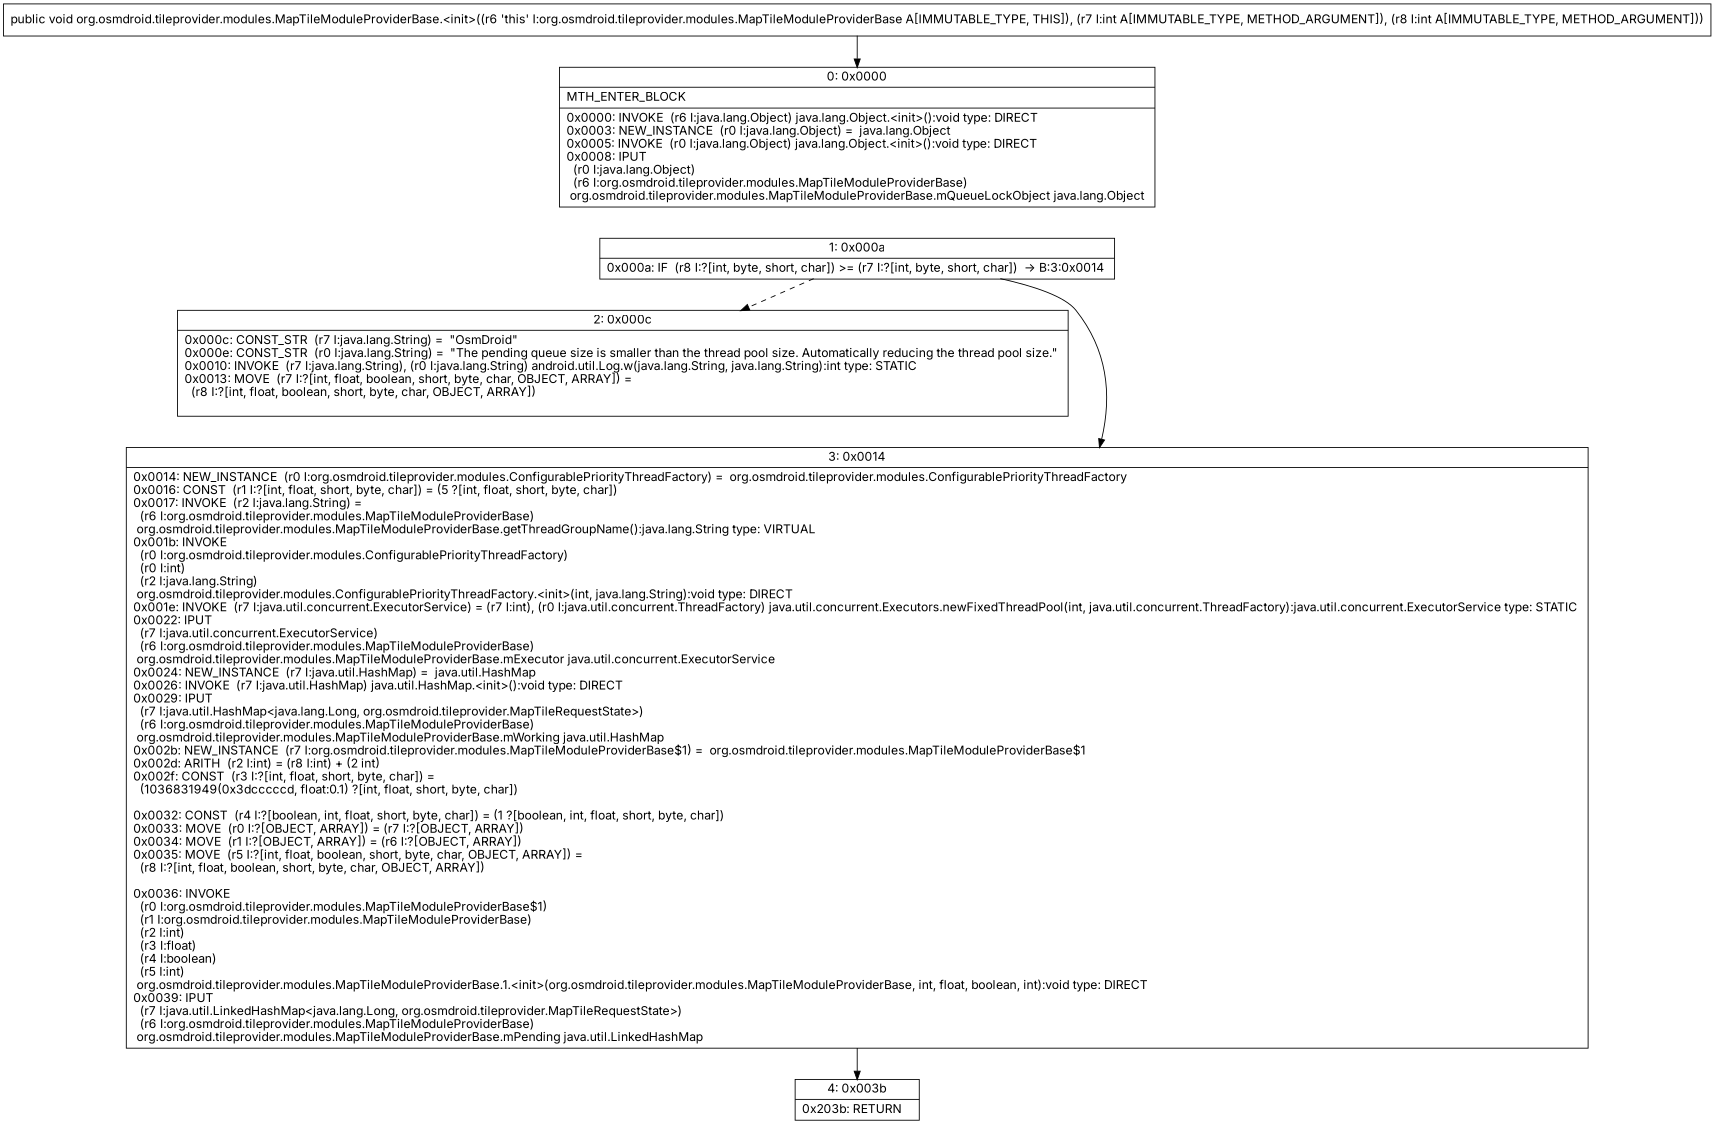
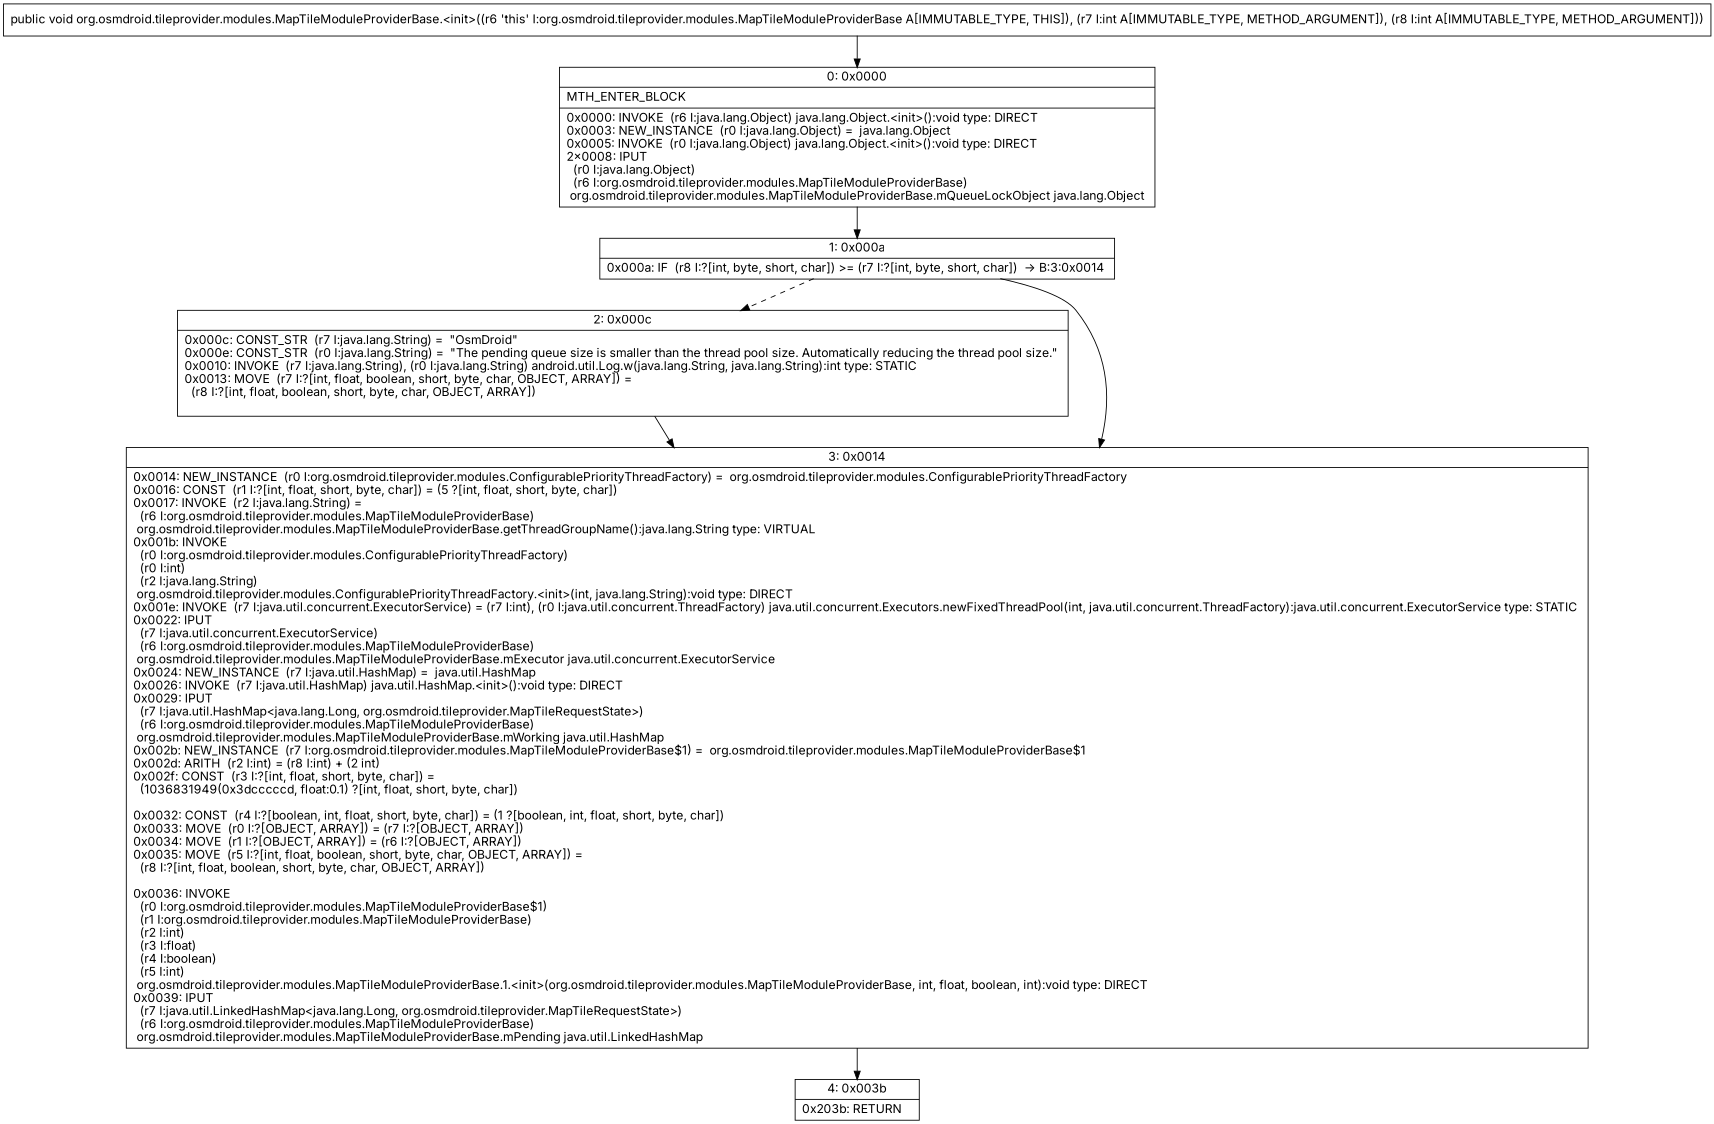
  digraph {
    fontname=Inter
    node [fontname=Inter shape=record]
    edge [fontname=Inter]
-   n1 [label="{0\:\ 0x0000|MTH_ENTER_BLOCK\l|0x0000: INVOKE  (r6 I:java.lang.Object) java.lang.Object.\<init\>():void type: DIRECT \l0x0003: NEW_INSTANCE  (r0 I:java.lang.Object) =  java.lang.Object \l0x0005: INVOKE  (r0 I:java.lang.Object) java.lang.Object.\<init\>():void type: DIRECT \l0x0008: IPUT  \l  (r0 I:java.lang.Object)\l  (r6 I:org.osmdroid.tileprovider.modules.MapTileModuleProviderBase)\l org.osmdroid.tileprovider.modules.MapTileModuleProviderBase.mQueueLockObject java.lang.Object \l}"]
+   n1 [label="{0\:\ 0x0000|MTH_ENTER_BLOCK\l|0x0000: INVOKE  (r6 I:java.lang.Object) java.lang.Object.\<init\>():void type: DIRECT \l0x0003: NEW_INSTANCE  (r0 I:java.lang.Object) =  java.lang.Object \l0x0005: INVOKE  (r0 I:java.lang.Object) java.lang.Object.\<init\>():void type: DIRECT \l2x0008: IPUT  \l  (r0 I:java.lang.Object)\l  (r6 I:org.osmdroid.tileprovider.modules.MapTileModuleProviderBase)\l org.osmdroid.tileprovider.modules.MapTileModuleProviderBase.mQueueLockObject java.lang.Object \l}"]
    n2 [label="{1\:\ 0x000a|0x000a: IF  (r8 I:?[int, byte, short, char]) \>= (r7 I:?[int, byte, short, char])  \-\> B:3:0x0014 \l}"]
    n3 [label="{2\:\ 0x000c|0x000c: CONST_STR  (r7 I:java.lang.String) =  \"OsmDroid\" \l0x000e: CONST_STR  (r0 I:java.lang.String) =  \"The pending queue size is smaller than the thread pool size. Automatically reducing the thread pool size.\" \l0x0010: INVOKE  (r7 I:java.lang.String), (r0 I:java.lang.String) android.util.Log.w(java.lang.String, java.lang.String):int type: STATIC \l0x0013: MOVE  (r7 I:?[int, float, boolean, short, byte, char, OBJECT, ARRAY]) = \l  (r8 I:?[int, float, boolean, short, byte, char, OBJECT, ARRAY])\l \l}"]
    n4 [label="{3\:\ 0x0014|0x0014: NEW_INSTANCE  (r0 I:org.osmdroid.tileprovider.modules.ConfigurablePriorityThreadFactory) =  org.osmdroid.tileprovider.modules.ConfigurablePriorityThreadFactory \l0x0016: CONST  (r1 I:?[int, float, short, byte, char]) = (5 ?[int, float, short, byte, char]) \l0x0017: INVOKE  (r2 I:java.lang.String) = \l  (r6 I:org.osmdroid.tileprovider.modules.MapTileModuleProviderBase)\l org.osmdroid.tileprovider.modules.MapTileModuleProviderBase.getThreadGroupName():java.lang.String type: VIRTUAL \l0x001b: INVOKE  \l  (r0 I:org.osmdroid.tileprovider.modules.ConfigurablePriorityThreadFactory)\l  (r0 I:int)\l  (r2 I:java.lang.String)\l org.osmdroid.tileprovider.modules.ConfigurablePriorityThreadFactory.\<init\>(int, java.lang.String):void type: DIRECT \l0x001e: INVOKE  (r7 I:java.util.concurrent.ExecutorService) = (r7 I:int), (r0 I:java.util.concurrent.ThreadFactory) java.util.concurrent.Executors.newFixedThreadPool(int, java.util.concurrent.ThreadFactory):java.util.concurrent.ExecutorService type: STATIC \l0x0022: IPUT  \l  (r7 I:java.util.concurrent.ExecutorService)\l  (r6 I:org.osmdroid.tileprovider.modules.MapTileModuleProviderBase)\l org.osmdroid.tileprovider.modules.MapTileModuleProviderBase.mExecutor java.util.concurrent.ExecutorService \l0x0024: NEW_INSTANCE  (r7 I:java.util.HashMap) =  java.util.HashMap \l0x0026: INVOKE  (r7 I:java.util.HashMap) java.util.HashMap.\<init\>():void type: DIRECT \l0x0029: IPUT  \l  (r7 I:java.util.HashMap\<java.lang.Long, org.osmdroid.tileprovider.MapTileRequestState\>)\l  (r6 I:org.osmdroid.tileprovider.modules.MapTileModuleProviderBase)\l org.osmdroid.tileprovider.modules.MapTileModuleProviderBase.mWorking java.util.HashMap \l0x002b: NEW_INSTANCE  (r7 I:org.osmdroid.tileprovider.modules.MapTileModuleProviderBase$1) =  org.osmdroid.tileprovider.modules.MapTileModuleProviderBase$1 \l0x002d: ARITH  (r2 I:int) = (r8 I:int) + (2 int) \l0x002f: CONST  (r3 I:?[int, float, short, byte, char]) = \l  (1036831949(0x3dcccccd, float:0.1) ?[int, float, short, byte, char])\l \l0x0032: CONST  (r4 I:?[boolean, int, float, short, byte, char]) = (1 ?[boolean, int, float, short, byte, char]) \l0x0033: MOVE  (r0 I:?[OBJECT, ARRAY]) = (r7 I:?[OBJECT, ARRAY]) \l0x0034: MOVE  (r1 I:?[OBJECT, ARRAY]) = (r6 I:?[OBJECT, ARRAY]) \l0x0035: MOVE  (r5 I:?[int, float, boolean, short, byte, char, OBJECT, ARRAY]) = \l  (r8 I:?[int, float, boolean, short, byte, char, OBJECT, ARRAY])\l \l0x0036: INVOKE  \l  (r0 I:org.osmdroid.tileprovider.modules.MapTileModuleProviderBase$1)\l  (r1 I:org.osmdroid.tileprovider.modules.MapTileModuleProviderBase)\l  (r2 I:int)\l  (r3 I:float)\l  (r4 I:boolean)\l  (r5 I:int)\l org.osmdroid.tileprovider.modules.MapTileModuleProviderBase.1.\<init\>(org.osmdroid.tileprovider.modules.MapTileModuleProviderBase, int, float, boolean, int):void type: DIRECT \l0x0039: IPUT  \l  (r7 I:java.util.LinkedHashMap\<java.lang.Long, org.osmdroid.tileprovider.MapTileRequestState\>)\l  (r6 I:org.osmdroid.tileprovider.modules.MapTileModuleProviderBase)\l org.osmdroid.tileprovider.modules.MapTileModuleProviderBase.mPending java.util.LinkedHashMap \l}"]
    n5 [label="{4\:\ 0x003b|0x203b: RETURN   \l}"]
    n6 [label="{public void org.osmdroid.tileprovider.modules.MapTileModuleProviderBase.\<init\>((r6 'this' I:org.osmdroid.tileprovider.modules.MapTileModuleProviderBase A[IMMUTABLE_TYPE, THIS]), (r7 I:int A[IMMUTABLE_TYPE, METHOD_ARGUMENT]), (r8 I:int A[IMMUTABLE_TYPE, METHOD_ARGUMENT])) }"]
+   n1 -> n2
    n2 -> n3 [style=dashed]
    n2 -> n4
+   n3 -> n4
    n4 -> n5
    n6 -> n1
  }
